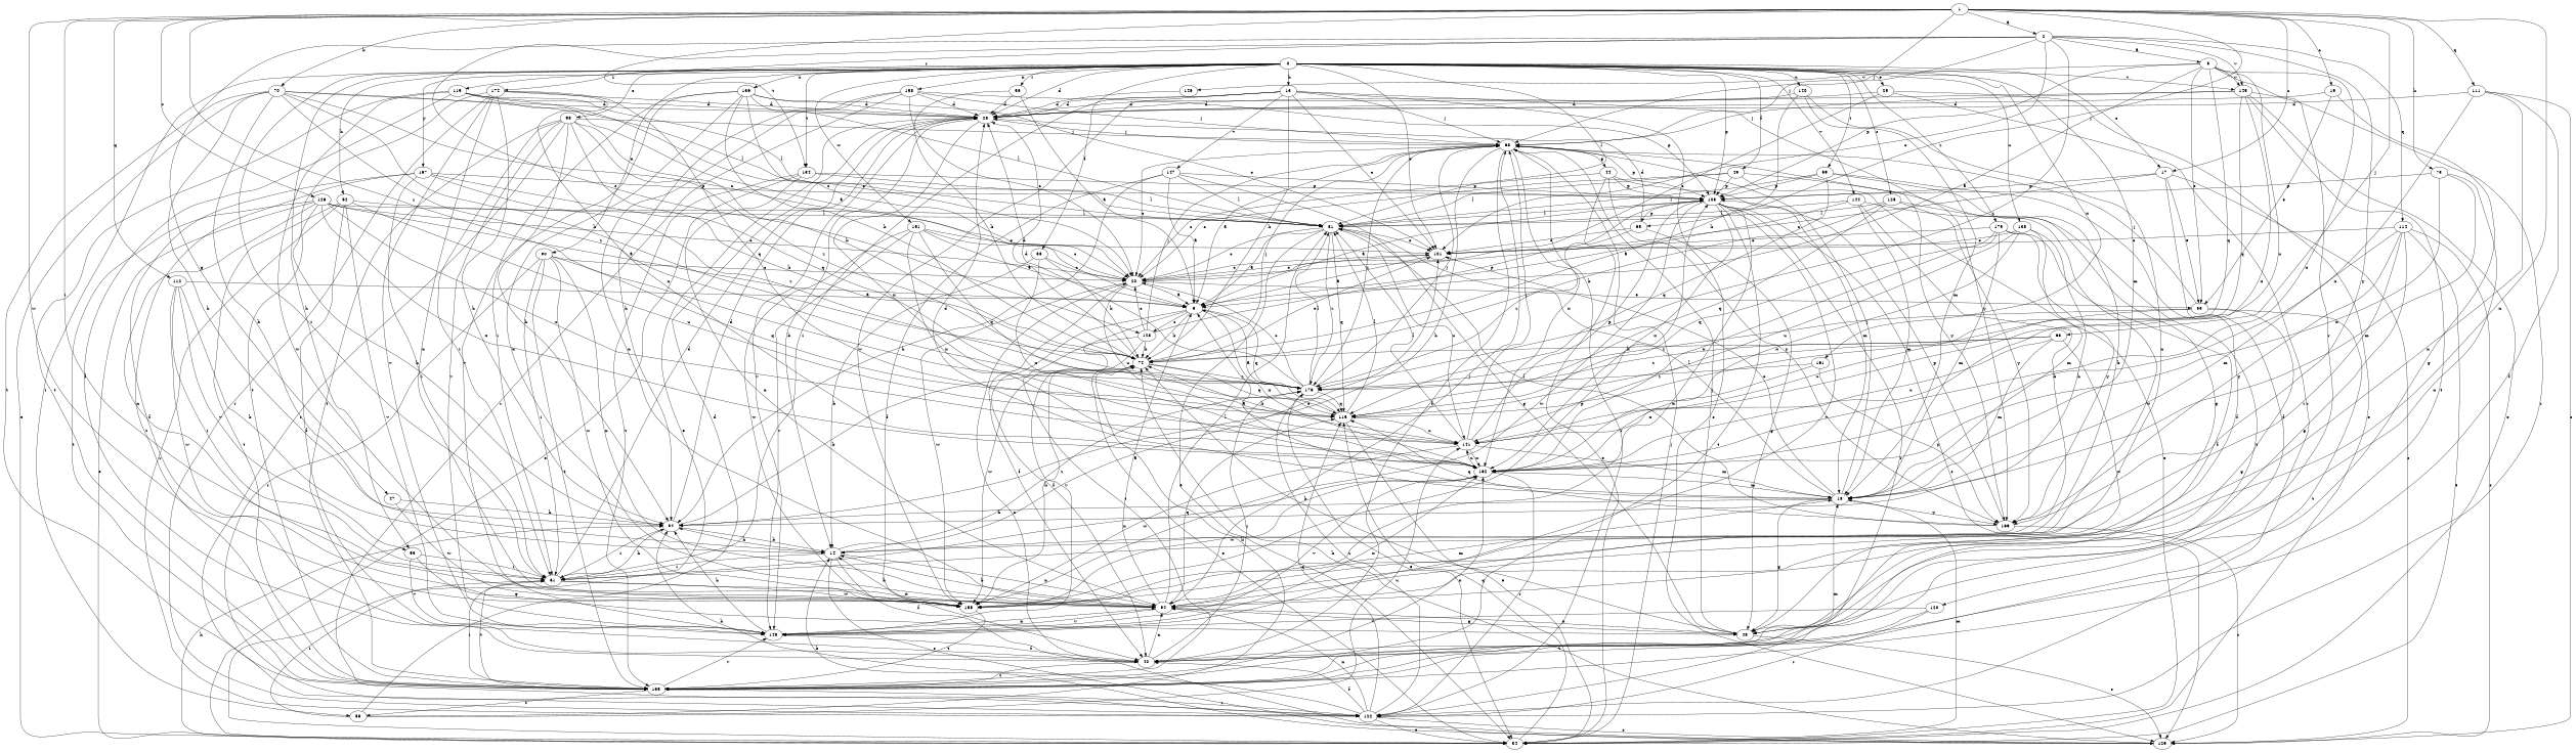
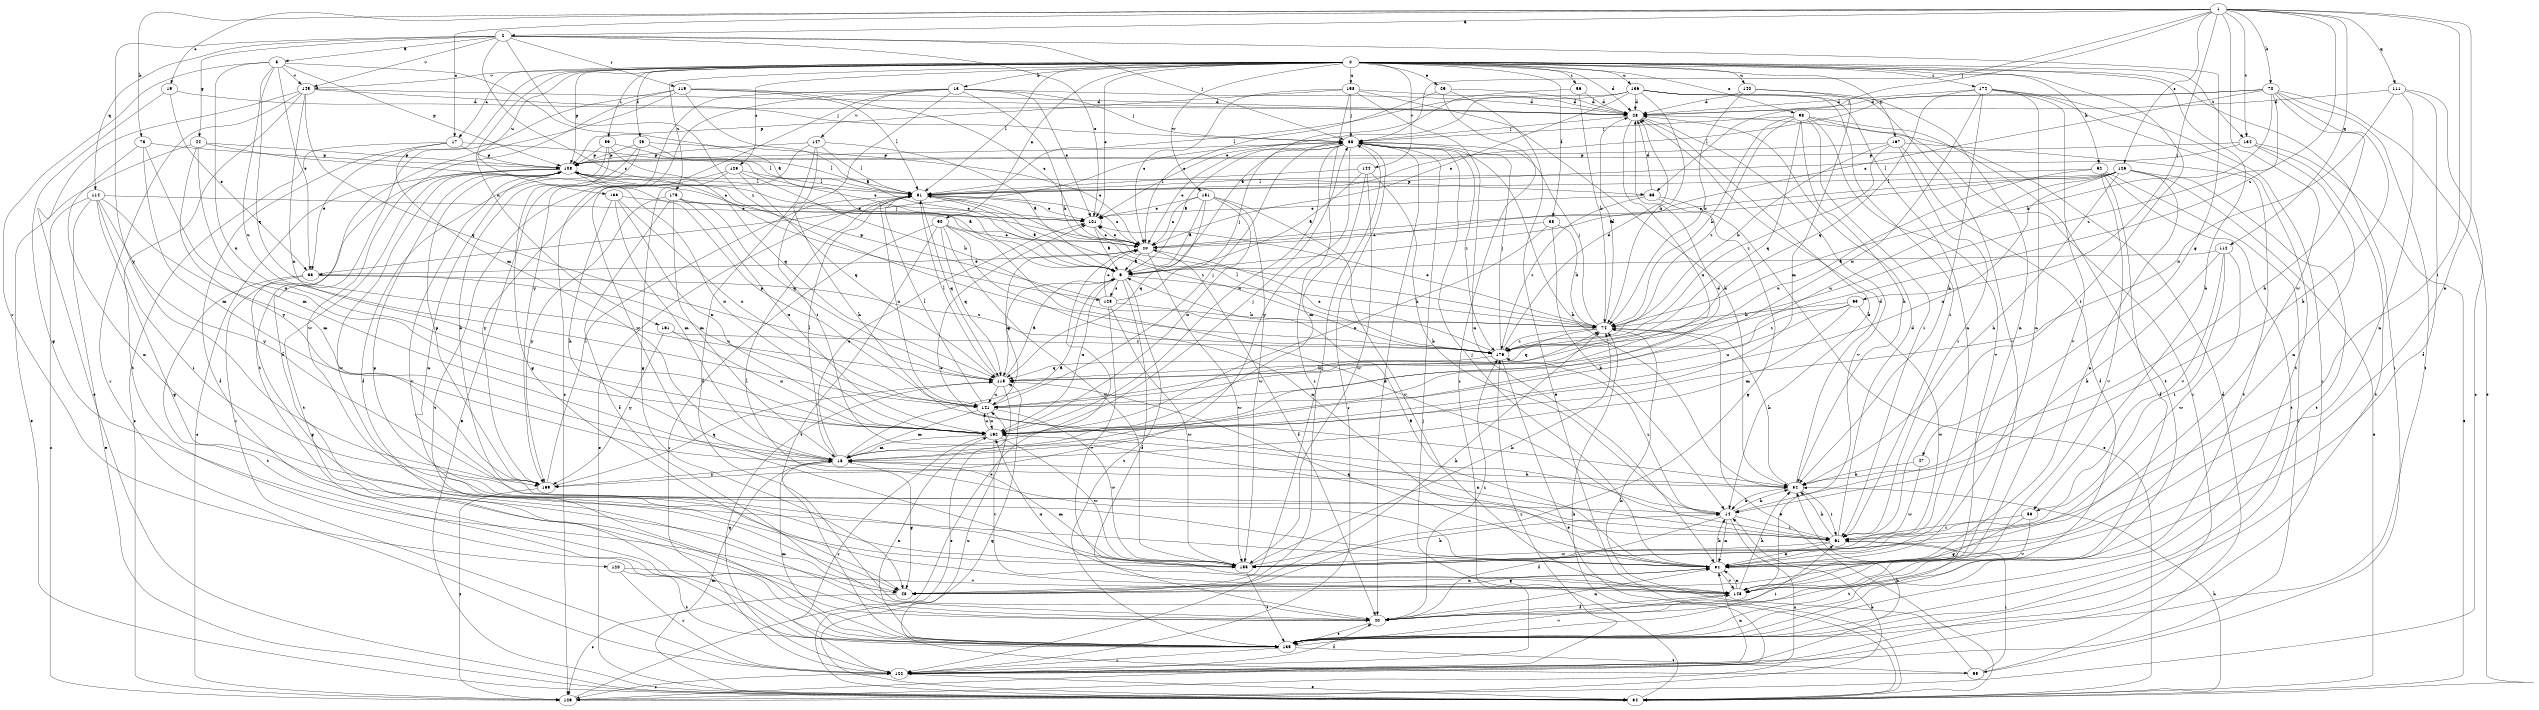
  strict digraph {
    0
    13
    17
    28
    29
    38
    n7 [label=49]
    52
    53
    55
    56
    59
    61
    81
    n15 [label=18]
    90
    98
    101
    108
    125
    134
    136
    138
    140
    144
    145
    151
    158
    161
    167
    174
    175
    68
    155
    169
    74
    129
    147
    33
    40
    20
    162
    14
    34
    148
    122
    48
    141
    135
    6
    115
    94
    54
    176
    65
    1
    2
    19
    63
    70
    73
    111
    112
    126
    5
    44
    47
    114
    119
    128
    120
-   146
    0 -> 13 [label=b]
    0 -> 17 [label=c]
    0 -> 28 [label=d]
    0 -> 29 [label=e]
    0 -> 38 [label=f]
    0 -> n7 [label=f]
    0 -> 52 [label=h]
    0 -> 53 [label=h]
    0 -> 55 [label=i]
    0 -> 56 [label=i]
    0 -> 59 [label=i]
    0 -> 61 [label=i]
    0 -> 81 [label=l]
    0 -> n15 [label=m]
    0 -> 90 [label=n]
    0 -> 98 [label=o]
    0 -> 101 [label=o]
    0 -> 108 [label=p]
    0 -> 125 [label=s]
    0 -> 134 [label=t]
    0 -> 136 [label=u]
    0 -> 138 [label=u]
    0 -> 140 [label=u]
    0 -> 144 [label=v]
    0 -> 145 [label=v]
    0 -> 151 [label=w]
    0 -> 158 [label=x]
    0 -> 161 [label=x]
    0 -> 167 [label=y]
    0 -> 174 [label=z]
    0 -> 175 [label=z]
    13 -> 28 [label=d]
    13 -> 61 [label=i]
    13 -> 101 [label=o]
    13 -> 68 [label=j]
    13 -> 155 [label=w]
    13 -> 169 [label=y]
    13 -> 74 [label=k]
    13 -> 129 [label=s]
    13 -> 147 [label=v]
    17 -> 108 [label=p]
    17 -> 129 [label=s]
    17 -> 33 [label=e]
    17 -> 40 [label=f]
    17 -> 20 [label=c]
    28 -> 68 [label=j]
    28 -> 162 [label=x]
    28 -> 14 [label=b]
-   28 -> 34 [label=e]
+   65 -> 34 [label=e]
    28 -> 148 [label=v]
    29 -> 28 [label=d]
    29 -> 20 [label=c]
    29 -> 34 [label=e]
    29 -> 122 [label=r]
    38 -> 74 [label=k]
    38 -> 20 [label=c]
    38 -> 162 [label=x]
    38 -> 14 [label=b]
    n7 -> 81 [label=l]
    n7 -> 108 [label=p]
    n7 -> 20 [label=c]
    n7 -> 34 [label=e]
    n7 -> 48 [label=g]
    52 -> 81 [label=l]
    52 -> 40 [label=f]
    52 -> 148 [label=v]
    52 -> 122 [label=r]
    52 -> 141 [label=u]
    52 -> 135 [label=t]
    53 -> 61 [label=i]
    53 -> 148 [label=v]
    53 -> 48 [label=g]
    55 -> 28 [label=d]
    55 -> 61 [label=i]
    55 -> 74 [label=k]
    55 -> 141 [label=u]
    56 -> 28 [label=d]
    56 -> 74 [label=k]
    56 -> 6 [label=a]
    59 -> 81 [label=l]
    59 -> 108 [label=p]
    59 -> 40 [label=f]
    59 -> 14 [label=b]
    59 -> 115 [label=q]
    61 -> 28 [label=d]
    61 -> 155 [label=w]
    61 -> 162 [label=x]
    61 -> 135 [label=t]
    61 -> 94 [label=n]
    61 -> 54 [label=h]
    81 -> 101 [label=o]
    81 -> 20 [label=c]
    81 -> 34 [label=e]
    81 -> 141 [label=u]
    81 -> 6 [label=a]
    81 -> 115 [label=q]
    81 -> 176 [label=z]
    n15 -> 28 [label=d]
    n15 -> 81 [label=l]
    n15 -> 101 [label=o]
    n15 -> 68 [label=j]
    n15 -> 169 [label=y]
    n15 -> 48 [label=g]
    n15 -> 6 [label=a]
    n15 -> 54 [label=h]
    90 -> 61 [label=i]
    90 -> 155 [label=w]
    90 -> 20 [label=c]
    90 -> 122 [label=r]
    90 -> 135 [label=t]
    90 -> 115 [label=q]
    90 -> 94 [label=n]
    98 -> 61 [label=i]
    98 -> 68 [label=j]
    98 -> 74 [label=k]
    98 -> 148 [label=v]
    98 -> 122 [label=r]
    98 -> 135 [label=t]
    98 -> 115 [label=q]
    98 -> 54 [label=h]
    98 -> 176 [label=z]
    101 -> 20 [label=c]
    101 -> 6 [label=a]
    108 -> 81 [label=l]
    108 -> 155 [label=w]
    108 -> 129 [label=s]
    108 -> 162 [label=x]
    108 -> 148 [label=v]
    108 -> 122 [label=r]
    108 -> 135 [label=t]
    108 -> 6 [label=a]
    108 -> 94 [label=n]
    108 -> 65 [label=p]
    125 -> 81 [label=l]
    125 -> 169 [label=y]
    125 -> 74 [label=k]
    125 -> 135 [label=t]
    125 -> 115 [label=q]
    134 -> 81 [label=l]
    134 -> 108 [label=p]
    134 -> 34 [label=e]
    134 -> 135 [label=t]
    134 -> 94 [label=n]
    136 -> 28 [label=d]
    136 -> 61 [label=i]
    136 -> 81 [label=l]
    136 -> 101 [label=o]
    136 -> 74 [label=k]
    136 -> 20 [label=c]
    136 -> 148 [label=v]
    136 -> 94 [label=n]
    138 -> n15 [label=m]
    138 -> 101 [label=o]
    138 -> 162 [label=x]
    138 -> 141 [label=u]
    138 -> 54 [label=h]
    140 -> 28 [label=d]
    140 -> n15 [label=m]
    140 -> 74 [label=k]
    140 -> 94 [label=n]
    144 -> 81 [label=l]
    144 -> n15 [label=m]
    144 -> 155 [label=w]
    144 -> 14 [label=b]
    144 -> 6 [label=a]
    145 -> 28 [label=d]
    145 -> 68 [label=j]
    145 -> 162 [label=x]
    145 -> 34 [label=e]
    145 -> 122 [label=r]
    145 -> 135 [label=t]
    145 -> 115 [label=q]
    151 -> 101 [label=o]
    151 -> 155 [label=w]
    151 -> 20 [label=c]
    151 -> 162 [label=x]
    151 -> 148 [label=v]
    151 -> 6 [label=a]
    151 -> 115 [label=q]
    158 -> 28 [label=d]
    158 -> 108 [label=p]
    158 -> 68 [label=j]
    158 -> 20 [label=c]
    158 -> 122 [label=r]
    158 -> 94 [label=n]
    158 -> 54 [label=h]
    161 -> 169 [label=y]
    161 -> 162 [label=x]
    161 -> 176 [label=z]
    167 -> 61 [label=i]
    167 -> 108 [label=p]
    167 -> 74 [label=k]
    167 -> 40 [label=f]
    167 -> 135 [label=t]
    167 -> 176 [label=z]
    174 -> 28 [label=d]
    174 -> 162 [label=x]
    174 -> 148 [label=v]
    174 -> 122 [label=r]
    174 -> 135 [label=t]
    174 -> 115 [label=q]
    174 -> 94 [label=n]
    174 -> 54 [label=h]
    175 -> n15 [label=m]
    175 -> 101 [label=o]
    175 -> 169 [label=y]
    175 -> 40 [label=f]
    175 -> 162 [label=x]
    175 -> 115 [label=q]
    68 -> 108 [label=p]
    68 -> 169 [label=y]
    68 -> 40 [label=f]
    68 -> 20 [label=c]
    68 -> 162 [label=x]
    68 -> 122 [label=r]
    68 -> 6 [label=a]
    68 -> 54 [label=h]
    68 -> 176 [label=z]
    155 -> n15 [label=m]
    155 -> 108 [label=p]
    155 -> 74 [label=k]
    155 -> 14 [label=b]
    155 -> 135 [label=t]
    169 -> 81 [label=l]
    169 -> 108 [label=p]
    169 -> 129 [label=s]
    169 -> 115 [label=q]
    74 -> 28 [label=d]
    74 -> 101 [label=o]
    74 -> 68 [label=j]
    74 -> 34 [label=e]
    74 -> 115 [label=q]
    74 -> 176 [label=z]
    129 -> 74 [label=k]
    129 -> 20 [label=c]
    129 -> 14 [label=b]
    147 -> 81 [label=l]
    147 -> 108 [label=p]
    147 -> 40 [label=f]
    147 -> 48 [label=g]
    147 -> 6 [label=a]
    147 -> 54 [label=h]
    33 -> 68 [label=j]
    33 -> 48 [label=g]
    33 -> 141 [label=u]
    33 -> 135 [label=t]
    33 -> 176 [label=z]
    40 -> 135 [label=t]
    40 -> 94 [label=n]
    40 -> 176 [label=z]
    20 -> 101 [label=o]
    20 -> 155 [label=w]
    20 -> 33 [label=e]
    20 -> 40 [label=f]
    20 -> 141 [label=u]
    20 -> 6 [label=a]
    162 -> n15 [label=m]
    162 -> 155 [label=w]
    162 -> 148 [label=v]
    162 -> 122 [label=r]
    162 -> 141 [label=u]
    14 -> 61 [label=i]
    14 -> 101 [label=o]
    14 -> 129 [label=s]
    14 -> 40 [label=f]
    14 -> 94 [label=n]
    14 -> 54 [label=h]
    14 -> 176 [label=z]
    34 -> n15 [label=m]
    34 -> 68 [label=j]
    34 -> 115 [label=q]
    34 -> 54 [label=h]
    148 -> 40 [label=f]
    148 -> 162 [label=x]
    148 -> 94 [label=n]
    148 -> 54 [label=h]
    122 -> 129 [label=s]
    122 -> 40 [label=f]
    122 -> 34 [label=e]
    122 -> 115 [label=q]
    122 -> 94 [label=n]
    122 -> 54 [label=h]
    122 -> 176 [label=z]
    48 -> 68 [label=j]
    48 -> 74 [label=k]
    48 -> 129 [label=s]
    48 -> 94 [label=n]
    141 -> 81 [label=l]
    141 -> n15 [label=m]
    141 -> 108 [label=p]
    141 -> 68 [label=j]
    141 -> 155 [label=w]
    141 -> 74 [label=k]
    141 -> 162 [label=x]
    135 -> 55 [label=t]
    135 -> 61 [label=i]
    135 -> n15 [label=m]
    135 -> 162 [label=x]
    135 -> 148 [label=v]
    135 -> 122 [label=r]
    6 -> 74 [label=k]
    6 -> 40 [label=f]
    6 -> 162 [label=x]
    6 -> 135 [label=t]
    6 -> 115 [label=q]
    6 -> 128 [label=s]
    115 -> 81 [label=l]
    115 -> 34 [label=e]
    115 -> 141 [label=u]
    115 -> 6 [label=a]
    94 -> 81 [label=l]
    94 -> 68 [label=j]
    94 -> 14 [label=b]
    94 -> 148 [label=v]
    94 -> 48 [label=g]
    94 -> 6 [label=a]
    94 -> 115 [label=q]
    54 -> 28 [label=d]
    54 -> 61 [label=i]
    54 -> 74 [label=k]
    54 -> 14 [label=b]
    176 -> 28 [label=d]
    176 -> 81 [label=l]
    176 -> 68 [label=j]
    176 -> 20 [label=c]
    176 -> 34 [label=e]
    176 -> 115 [label=q]
    65 -> 28 [label=d]
    65 -> 101 [label=o]
    65 -> 48 [label=g]
    65 -> 176 [label=z]
    1 -> 17 [label=c]
    1 -> 61 [label=i]
    1 -> 134 [label=t]
    1 -> 68 [label=j]
    1 -> 155 [label=w]
    1 -> 94 [label=n]
    1 -> 176 [label=z]
    1 -> 65 [label=j]
    1 -> 2 [label=a]
    1 -> 19 [label=c]
    1 -> 63 [label=j]
    1 -> 70 [label=k]
    1 -> 73 [label=k]
    1 -> 111 [label=q]
    1 -> 112 [label=q]
    1 -> 126 [label=s]
    2 -> 101 [label=o]
    2 -> 145 [label=v]
    2 -> 68 [label=j]
    2 -> 169 [label=y]
    2 -> 176 [label=z]
    2 -> 5 [label=a]
-   68 -> 44 [label=g]
+   2 -> 44 [label=g]
    2 -> 47 [label=g]
    2 -> 114 [label=q]
    2 -> 119 [label=r]
    2 -> 128 [label=s]
    19 -> 28 [label=d]
    19 -> 33 [label=e]
    19 -> 48 [label=g]
    63 -> n15 [label=m]
    63 -> 155 [label=w]
    63 -> 74 [label=k]
    63 -> 141 [label=u]
    63 -> 176 [label=z]
    70 -> 28 [label=d]
    70 -> 81 [label=l]
    70 -> 74 [label=k]
    70 -> 20 [label=c]
    70 -> 14 [label=b]
    70 -> 34 [label=e]
    70 -> 135 [label=t]
    70 -> 54 [label=h]
    70 -> 176 [label=z]
    73 -> n15 [label=m]
    73 -> 108 [label=p]
    73 -> 162 [label=x]
    73 -> 94 [label=n]
    111 -> 28 [label=d]
    111 -> 129 [label=s]
    111 -> 40 [label=f]
    111 -> 162 [label=x]
    111 -> 94 [label=n]
    112 -> 53 [label=v]
    112 -> 61 [label=i]
    112 -> 155 [label=w]
    112 -> 14 [label=b]
    112 -> 6 [label=a]
    126 -> 81 [label=l]
    126 -> 20 [label=c]
    126 -> 162 [label=x]
    126 -> 34 [label=e]
    126 -> 141 [label=u]
    126 -> 135 [label=t]
    126 -> 6 [label=a]
    126 -> 94 [label=n]
    126 -> 54 [label=h]
    5 -> 108 [label=p]
    5 -> 145 [label=v]
    5 -> 33 [label=e]
    5 -> 162 [label=x]
    5 -> 141 [label=u]
    5 -> 6 [label=a]
    5 -> 115 [label=q]
    5 -> 120 [label=r]
-   5 -> 146 [label=v]
    44 -> n15 [label=m]
    44 -> 108 [label=p]
    44 -> 169 [label=y]
    44 -> 20 [label=c]
    44 -> 34 [label=e]
    47 -> 155 [label=w]
    47 -> 54 [label=h]
    114 -> 61 [label=i]
    114 -> n15 [label=m]
    114 -> 101 [label=o]
    114 -> 169 [label=y]
    114 -> 129 [label=s]
    114 -> 34 [label=e]
    114 -> 48 [label=g]
    119 -> 28 [label=d]
    119 -> 81 [label=l]
    119 -> 155 [label=w]
    119 -> 40 [label=f]
    119 -> 20 [label=c]
    119 -> 135 [label=t]
    119 -> 6 [label=a]
    128 -> 108 [label=p]
    128 -> 68 [label=j]
    128 -> 155 [label=w]
    128 -> 74 [label=k]
    128 -> 20 [label=c]
    128 -> 148 [label=v]
    120 -> 148 [label=v]
    120 -> 122 [label=r]
    120 -> 135 [label=t]
-   146 -> 28 [label=d]
  }
